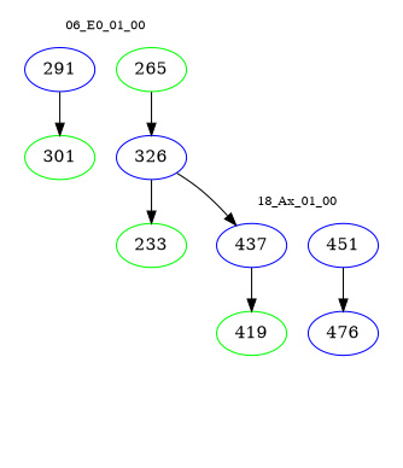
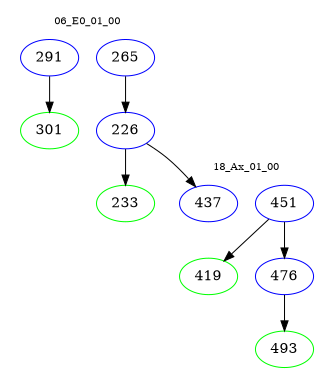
  digraph {
    node [color=blue]
    edge [color=black]
    n1 [label=451]
    n2 [label=437]
    n3 [label=476]
    n4 [color=green label=419]
-   n6 [color=green label=265]
-   n7 [label=326]
+   n5 [color=green label=493]
+   n6 [label=265]
+   n7 [label=226]
    n8 [label=291]
    n9 [color=green label=233]
    n10 [color=green label=301]
    subgraph cluster_1 {
      color=white
      fontsize=10
      label="18_Ax_01_00"
      n1
      n2
      n3
      n4
+     n5
    }
    subgraph cluster_2 {
      color=white
      fontsize=10
      label="06_E0_01_00"
      n6
      n7
      n8
      n9
      n10
    }
    n1 -> n3
-   n2 -> n4
+   n1 -> n4
+   n3 -> n5
    n6 -> n7
    n7 -> n2
    n7 -> n9
    n8 -> n10
  }
